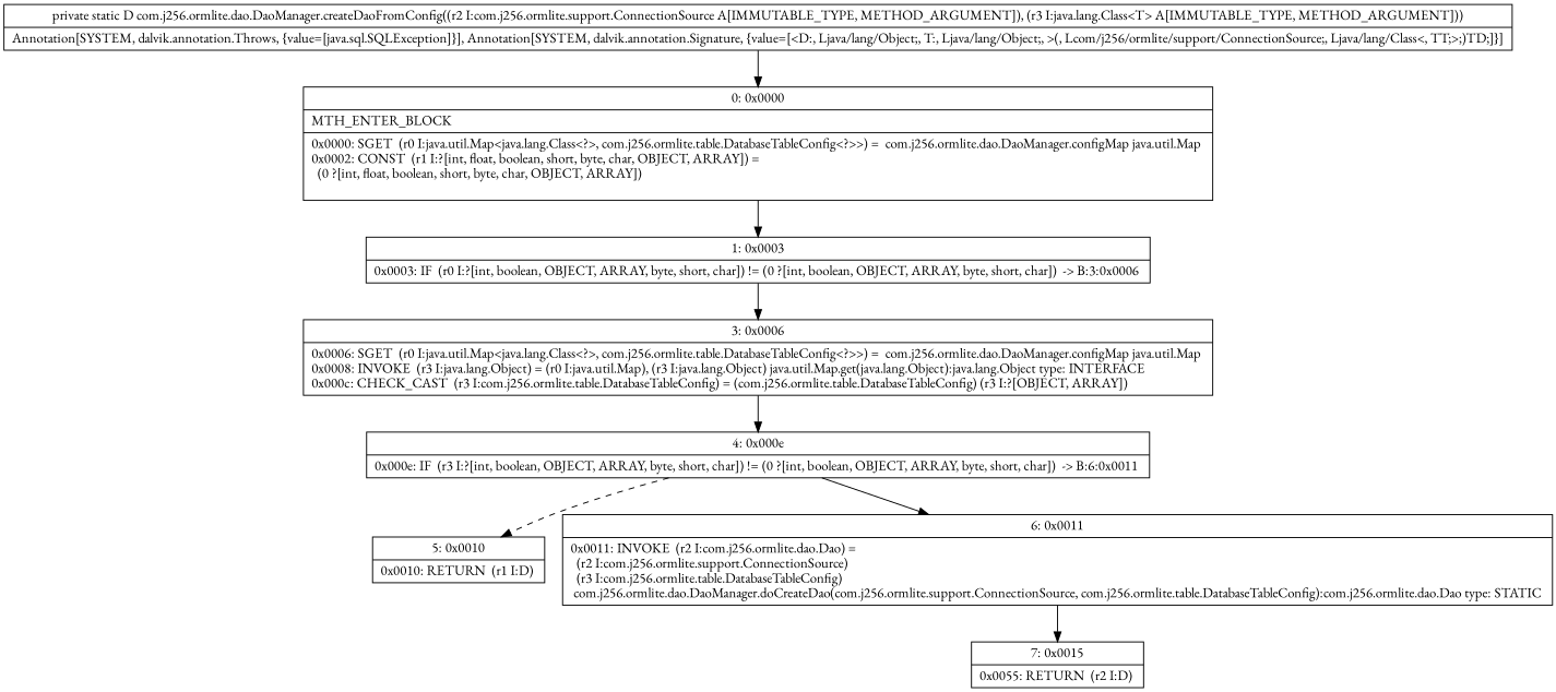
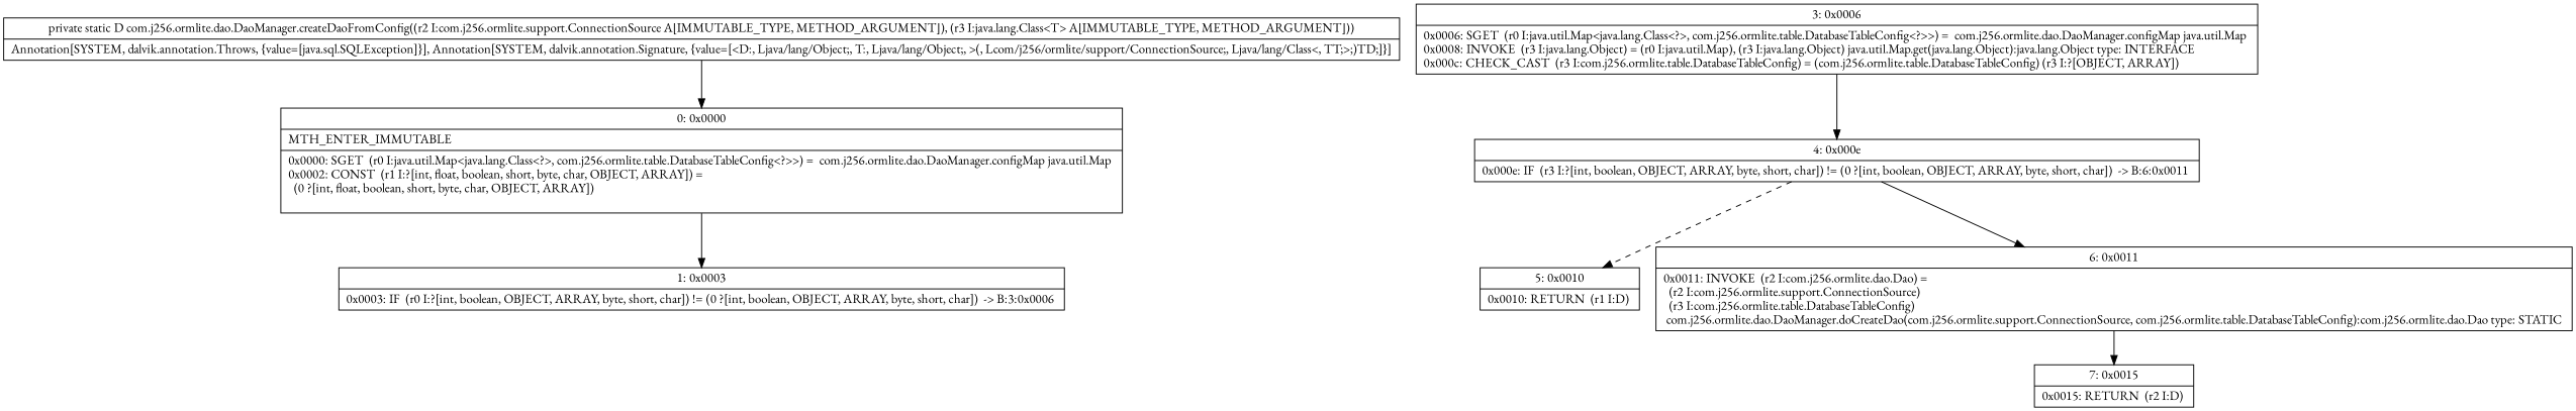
  digraph {
    fontname="EB Garamond"
    node [fontname="EB Garamond" shape=record]
    edge [fontname="EB Garamond"]
-   n1 [label="{0\:\ 0x0000|MTH_ENTER_BLOCK\l|0x0000: SGET  (r0 I:java.util.Map\<java.lang.Class\<?\>, com.j256.ormlite.table.DatabaseTableConfig\<?\>\>) =  com.j256.ormlite.dao.DaoManager.configMap java.util.Map \l0x0002: CONST  (r1 I:?[int, float, boolean, short, byte, char, OBJECT, ARRAY]) = \l  (0 ?[int, float, boolean, short, byte, char, OBJECT, ARRAY])\l \l}"]
+   n1 [label="{0\:\ 0x0000|MTH_ENTER_IMMUTABLE\l|0x0000: SGET  (r0 I:java.util.Map\<java.lang.Class\<?\>, com.j256.ormlite.table.DatabaseTableConfig\<?\>\>) =  com.j256.ormlite.dao.DaoManager.configMap java.util.Map \l0x0002: CONST  (r1 I:?[int, float, boolean, short, byte, char, OBJECT, ARRAY]) = \l  (0 ?[int, float, boolean, short, byte, char, OBJECT, ARRAY])\l \l}"]
    n2 [label="{1\:\ 0x0003|0x0003: IF  (r0 I:?[int, boolean, OBJECT, ARRAY, byte, short, char]) != (0 ?[int, boolean, OBJECT, ARRAY, byte, short, char])  \-\> B:3:0x0006 \l}"]
    n3 [label="{3\:\ 0x0006|0x0006: SGET  (r0 I:java.util.Map\<java.lang.Class\<?\>, com.j256.ormlite.table.DatabaseTableConfig\<?\>\>) =  com.j256.ormlite.dao.DaoManager.configMap java.util.Map \l0x0008: INVOKE  (r3 I:java.lang.Object) = (r0 I:java.util.Map), (r3 I:java.lang.Object) java.util.Map.get(java.lang.Object):java.lang.Object type: INTERFACE \l0x000c: CHECK_CAST  (r3 I:com.j256.ormlite.table.DatabaseTableConfig) = (com.j256.ormlite.table.DatabaseTableConfig) (r3 I:?[OBJECT, ARRAY]) \l}"]
    n4 [label="{4\:\ 0x000e|0x000e: IF  (r3 I:?[int, boolean, OBJECT, ARRAY, byte, short, char]) != (0 ?[int, boolean, OBJECT, ARRAY, byte, short, char])  \-\> B:6:0x0011 \l}"]
    n5 [label="{5\:\ 0x0010|0x0010: RETURN  (r1 I:D) \l}"]
    n6 [label="{6\:\ 0x0011|0x0011: INVOKE  (r2 I:com.j256.ormlite.dao.Dao) = \l  (r2 I:com.j256.ormlite.support.ConnectionSource)\l  (r3 I:com.j256.ormlite.table.DatabaseTableConfig)\l com.j256.ormlite.dao.DaoManager.doCreateDao(com.j256.ormlite.support.ConnectionSource, com.j256.ormlite.table.DatabaseTableConfig):com.j256.ormlite.dao.Dao type: STATIC \l}"]
-   n7 [label="{7\:\ 0x0015|0x0055: RETURN  (r2 I:D) \l}"]
+   n7 [label="{7\:\ 0x0015|0x0015: RETURN  (r2 I:D) \l}"]
    n8 [label="{private static D com.j256.ormlite.dao.DaoManager.createDaoFromConfig((r2 I:com.j256.ormlite.support.ConnectionSource A[IMMUTABLE_TYPE, METHOD_ARGUMENT]), (r3 I:java.lang.Class\<T\> A[IMMUTABLE_TYPE, METHOD_ARGUMENT]))  | Annotation[SYSTEM, dalvik.annotation.Throws, \{value=[java.sql.SQLException]\}], Annotation[SYSTEM, dalvik.annotation.Signature, \{value=[\<D:, Ljava\/lang\/Object;, T:, Ljava\/lang\/Object;, \>(, Lcom\/j256\/ormlite\/support\/ConnectionSource;, Ljava\/lang\/Class\<, TT;\>;)TD;]\}]\l}"]
    n1 -> n2
-   n2 -> n3
    n3 -> n4
    n4 -> n5 [style=dashed]
    n4 -> n6
    n6 -> n7
    n8 -> n1
  }
